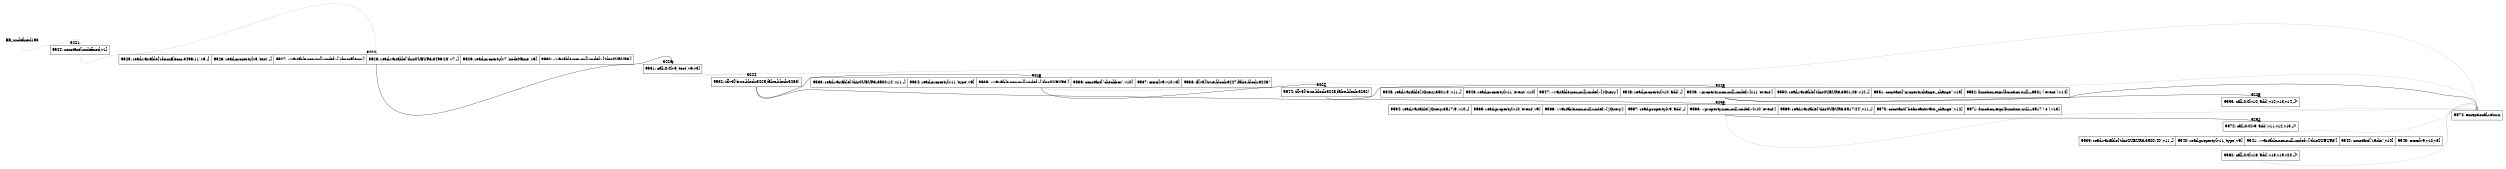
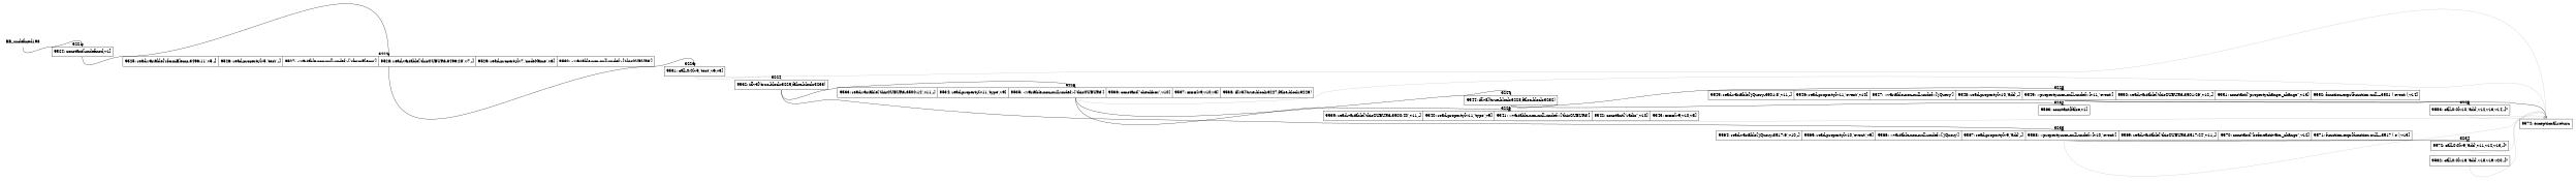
  digraph {
    rankdir=LR
    node [shape=record]
    edge [headport=n tailport=s]
    n1 [label=BB_undefined198 shape=none]
    n2 [label="{9524: constant[undefined,v1]}"]
    n3 [label="{9525: read-variable['rformElems-3496:11',v5,-]|9526: read-property[v5,'test',-]|9527: \<variable-non-null-undef\>['rformElems']|9528: read-variable['thisCUBUR3-3496:28',v7,-]|9529: read-property[v7,'nodeName',v6]|9530: \<variable-non-null-undef\>['thisCUBUR3']}"]
    n4 [label="{9531: call-0:0[v5,'test',v6,v3]}"]
    n5 [label="{9574: exceptional-return}"]
    n6 [label="{9532: if[v3](true-block:3225,false-block:3233)}"]
    n7 [label="{9533: read-variable['thisCUBUR3-3500:12',v11,-]|9534: read-property[v11,'type',v9]|9535: \<variable-non-null-undef\>['thisCUBUR3']|9536: constant[\"checkbox\",v10]|9537: ===[v9,v10,v8]|9538: if[v8](true-block:3227,false-block:3226)}"]
    n8 [label="{9564: read-variable['jQuery-3517:6',v10,-]|9565: read-property[v10,'event',v9]|9566: \<variable-non-null-undef\>['jQuery']|9567: read-property[v9,'add',-]|9568: \<property-non-null-undef\>[v10,'event']|9569: read-variable['thisCUBUR3-3517:24',v11,-]|9570: constant[\"beforeactivate._change\",v12]|9571: function-expr[function null---3517 ( e ),v13]}"]
    n9 [label="{9544: if[v8](true-block:3228,false-block:3232)}"]
    n10 [label="{9539: read-variable['thisCUBUR3-3500:40',v11,-]|9540: read-property[v11,'type',v9]|9541: \<variable-non-null-undef\>['thisCUBUR3']|9542: constant[\"radio\",v10]|9543: ===[v9,v10,v8]}"]
    n11 [label="{9572: call-0:0[v9,'add',v11,v12,v13,-]*}"]
    n12 [label="{9545: read-variable['jQuery-3501:8',v11,-]|9546: read-property[v11,'event',v10]|9547: \<variable-non-null-undef\>['jQuery']|9548: read-property[v10,'add',-]|9549: \<property-non-null-undef\>[v11,'event']|9550: read-variable['thisCUBUR3-3501:26',v12,-]|9551: constant[\"propertychange._change\",v13]|9552: function-expr[function null---3501 ( event ),v14]}"]
+   n13 [label="{9563: constant[false,v1]}"]
    n14 [label="{9553: call-0:0[v10,'add',v12,v13,v14,-]*}"]
    n15 [label="{9562: call-0:0[v16,'add',v18,v19,v20,-]*}"]
-   n1 -> n2 [headlabel="    3221" color=gray]
-   n2 -> n3 [headlabel="      3222" color=gray]
+   n1 -> n2 [headlabel="    3221"]
+   n2 -> n3 [headlabel="      3222"]
    n3 -> n4 [headlabel="      3223"]
    n4 -> n5 [color=gray]
    n4 -> n6 [color=gray headlabel="      3224"]
    n6 -> n7 [headlabel="      3225"]
    n6 -> n8 [headlabel="      3233"]
    n7 -> n5 [color=gray]
    n7 -> n9 [headlabel="      3227"]
+   n7 -> n10 [headlabel="      3226"]
    n8 -> n5 [color=gray]
    n8 -> n11 [headlabel="      3234"]
    n9 -> n12 [headlabel="      3228"]
+   n9 -> n13 [headlabel="      3232"]
    n10 -> n5 [color=gray]
    n11 -> n5 [color=gray]
    n12 -> n5 [color=black]
    n12 -> n14 [headlabel="      3229"]
    n14 -> n5 [color=gray]
    n15 -> n5 [color=gray]
  }
